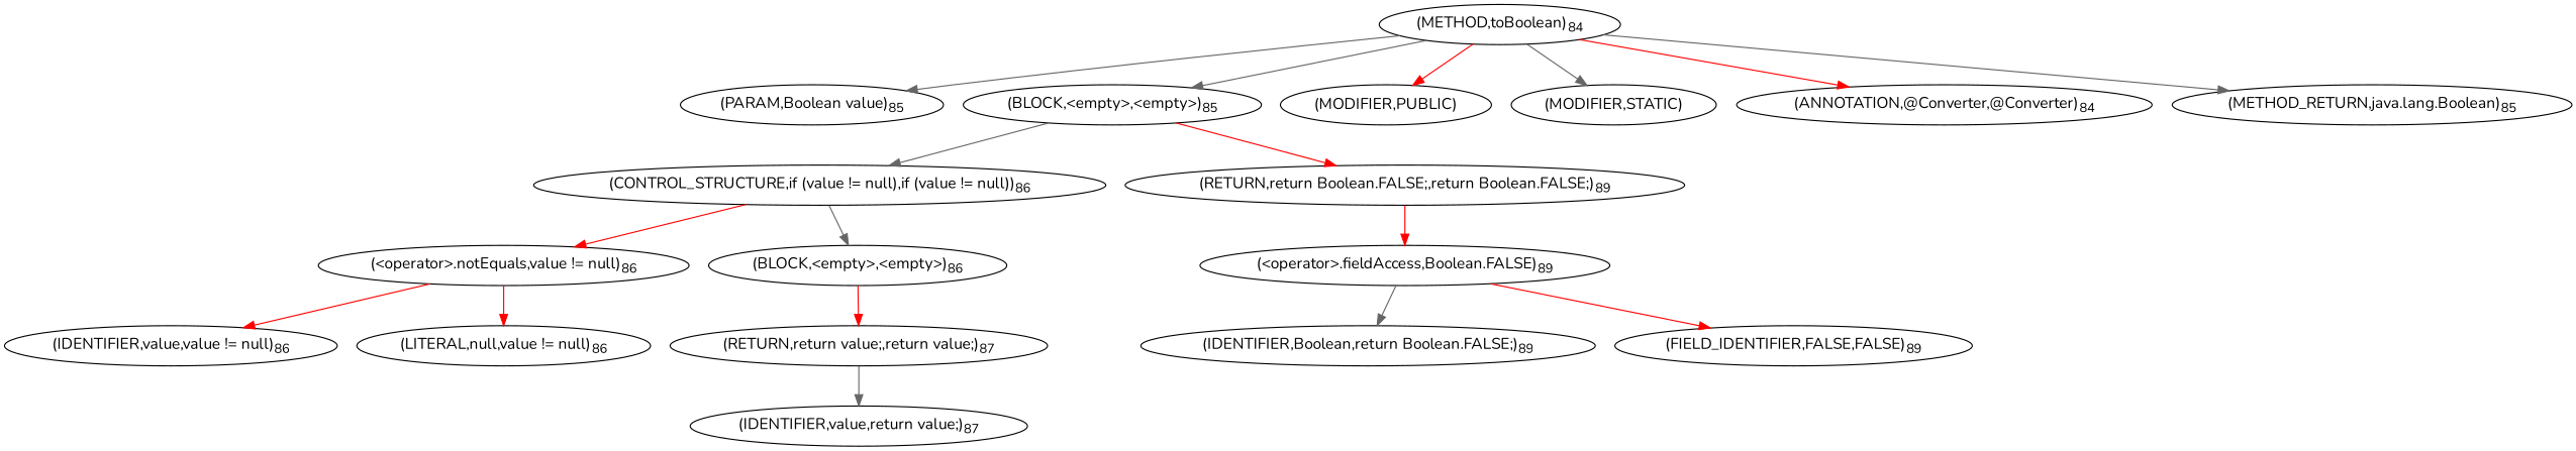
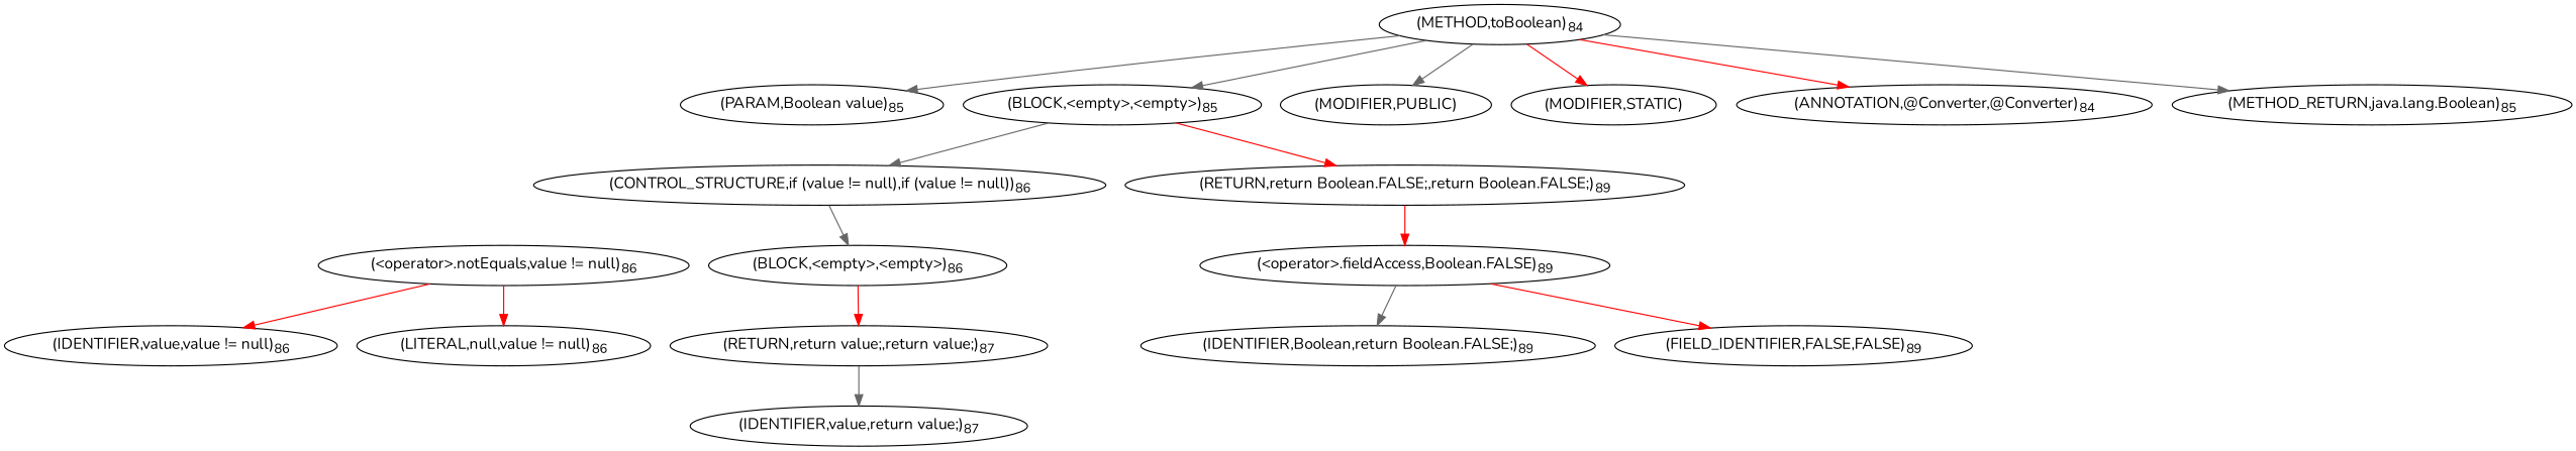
  digraph {
    fontname=Nunito
    node [fontname=Nunito]
    edge [color=red fontname=Nunito]
    n1 [label=<(METHOD,toBoolean)<SUB>84</SUB>>]
    n2 [label=<(PARAM,Boolean value)<SUB>85</SUB>>]
    n3 [label=<(BLOCK,&lt;empty&gt;,&lt;empty&gt;)<SUB>85</SUB>>]
    n4 [label=<(MODIFIER,PUBLIC)>]
    n5 [label=<(MODIFIER,STATIC)>]
    n6 [label=<(ANNOTATION,@Converter,@Converter)<SUB>84</SUB>>]
    n7 [label=<(METHOD_RETURN,java.lang.Boolean)<SUB>85</SUB>>]
    n8 [label=<(CONTROL_STRUCTURE,if (value != null),if (value != null))<SUB>86</SUB>>]
    n9 [label=<(RETURN,return Boolean.FALSE;,return Boolean.FALSE;)<SUB>89</SUB>>]
    n10 [label=<(&lt;operator&gt;.notEquals,value != null)<SUB>86</SUB>>]
    n11 [label=<(BLOCK,&lt;empty&gt;,&lt;empty&gt;)<SUB>86</SUB>>]
    n12 [label=<(&lt;operator&gt;.fieldAccess,Boolean.FALSE)<SUB>89</SUB>>]
    n13 [label=<(IDENTIFIER,value,value != null)<SUB>86</SUB>>]
    n14 [label=<(LITERAL,null,value != null)<SUB>86</SUB>>]
    n15 [label=<(RETURN,return value;,return value;)<SUB>87</SUB>>]
    n16 [label=<(IDENTIFIER,value,return value;)<SUB>87</SUB>>]
    n17 [label=<(IDENTIFIER,Boolean,return Boolean.FALSE;)<SUB>89</SUB>>]
    n18 [label=<(FIELD_IDENTIFIER,FALSE,FALSE)<SUB>89</SUB>>]
    n1 -> n2 [color=gray40]
    n1 -> n3 [color=gray40]
-   n1 -> n4
-   n1 -> n5 [color=gray40]
+   n1 -> n4 [color=gray40]
+   n1 -> n5
    n1 -> n6
    n1 -> n7 [color=gray40]
    n3 -> n8 [color=gray40]
    n3 -> n9
-   n8 -> n10
    n8 -> n11 [color=gray40]
    n9 -> n12
    n10 -> n13
    n10 -> n14
    n11 -> n15
    n12 -> n17 [color=gray40]
    n12 -> n18
    n15 -> n16 [color=gray40]
  }
